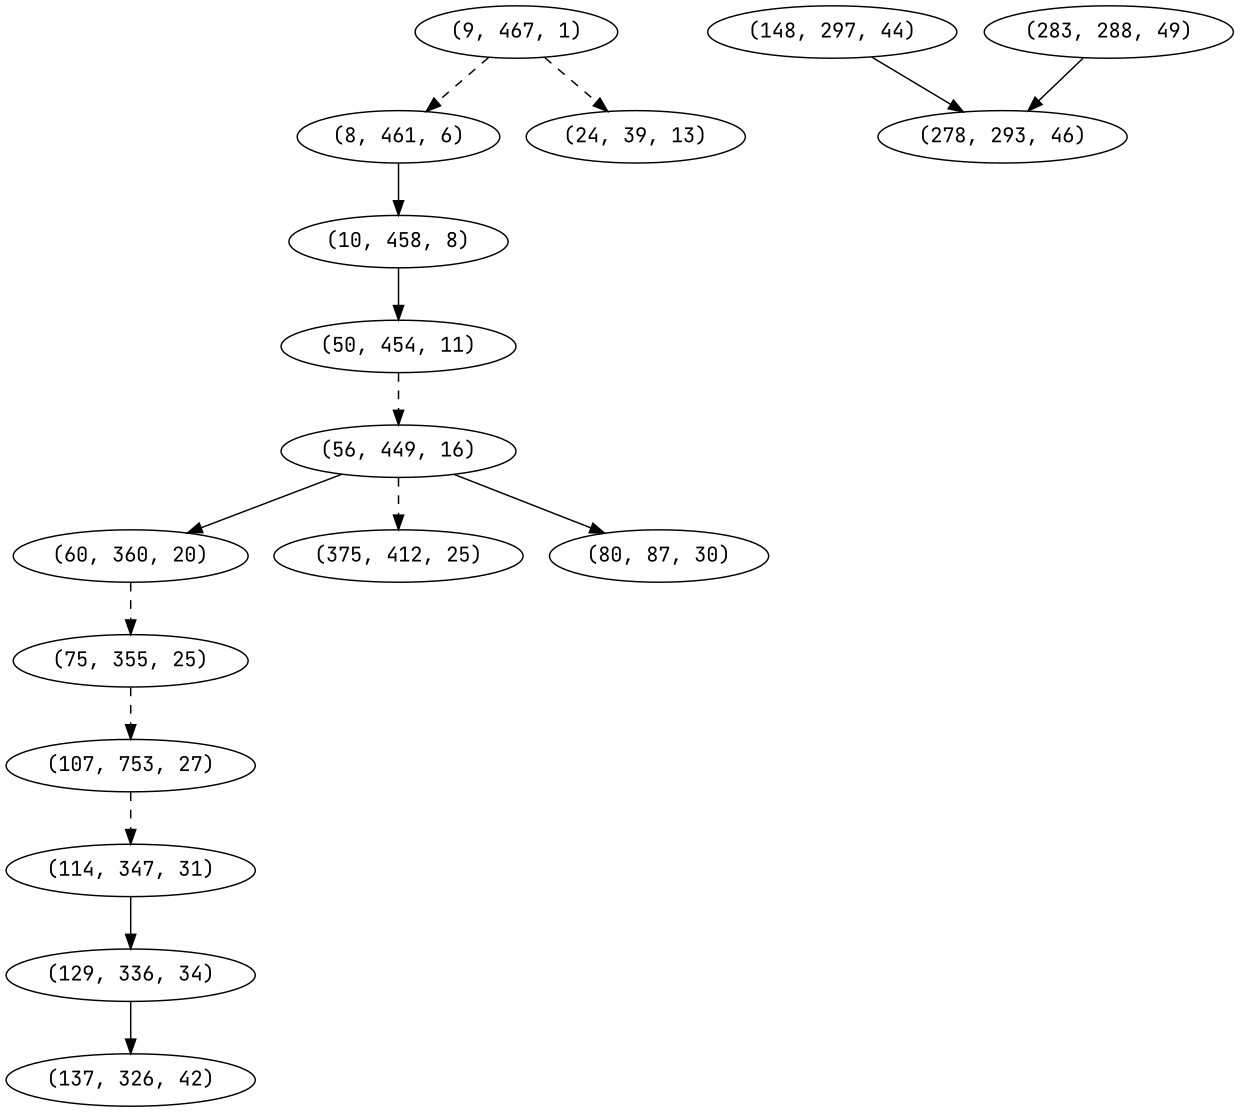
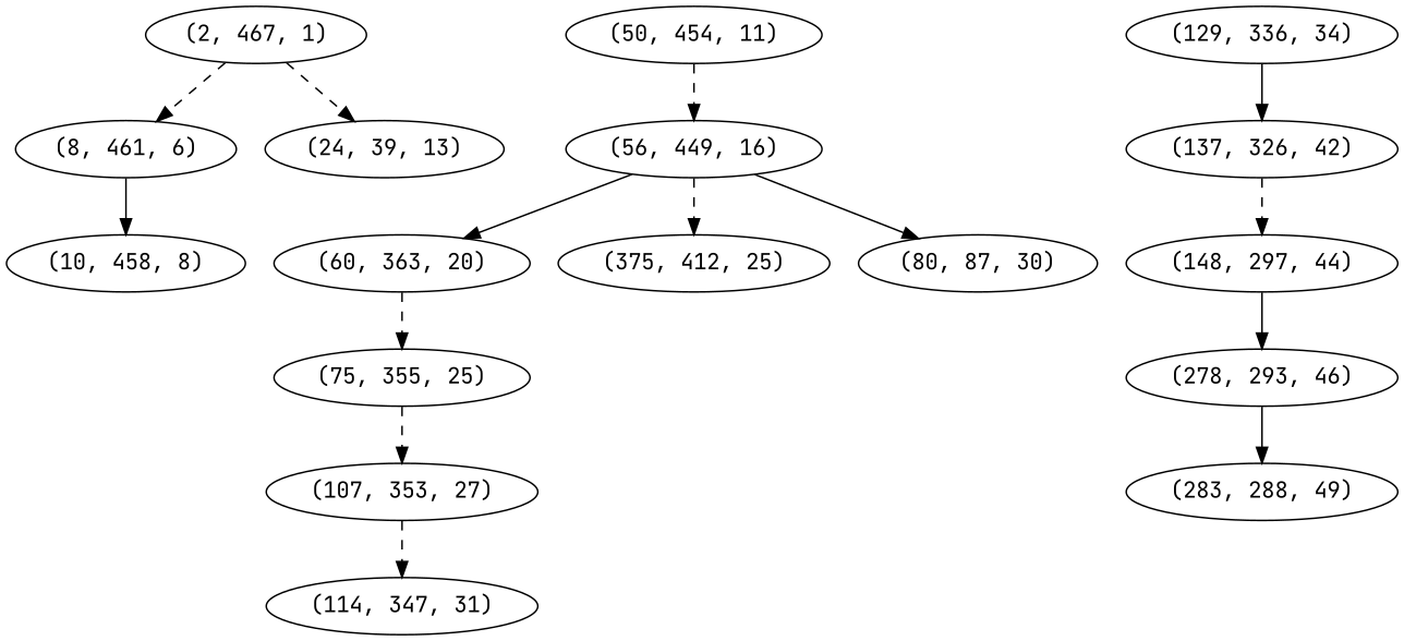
  digraph {
    fontname="JetBrains Mono"
    node [fontname="JetBrains Mono"]
    edge [fontname="JetBrains Mono" style=dashed]
-   "(2, 467, 1)" [label="(9, 467, 1)"]
+   "(2, 467, 1)"
    "(8, 461, 6)"
    "(24, 39, 13)"
    "(10, 458, 8)"
    "(50, 454, 11)"
    "(56, 449, 16)"
-   "(60, 360, 20)"
+   "(60, 360, 20)" [label="(60, 363, 20)"]
    "(375, 412, 25)"
    "(80, 87, 30)"
    "(75, 355, 25)"
-   "(107, 353, 27)" [label="(107, 753, 27)"]
+   "(107, 353, 27)"
    "(114, 347, 31)"
    "(129, 336, 34)"
    "(137, 326, 42)"
    "(148, 297, 44)"
    "(278, 293, 46)"
    "(283, 288, 49)"
    "(2, 467, 1)" -> "(8, 461, 6)"
    "(2, 467, 1)" -> "(24, 39, 13)"
    "(8, 461, 6)" -> "(10, 458, 8)" [style=solid]
-   "(10, 458, 8)" -> "(50, 454, 11)" [style=solid]
    "(50, 454, 11)" -> "(56, 449, 16)"
    "(56, 449, 16)" -> "(60, 360, 20)" [style=solid]
    "(56, 449, 16)" -> "(375, 412, 25)"
    "(56, 449, 16)" -> "(80, 87, 30)" [style=solid]
    "(60, 360, 20)" -> "(75, 355, 25)"
    "(75, 355, 25)" -> "(107, 353, 27)"
    "(107, 353, 27)" -> "(114, 347, 31)"
-   "(114, 347, 31)" -> "(129, 336, 34)" [style=solid]
    "(129, 336, 34)" -> "(137, 326, 42)" [style=solid]
+   "(137, 326, 42)" -> "(148, 297, 44)"
    "(148, 297, 44)" -> "(278, 293, 46)" [style=solid]
-   "(283, 288, 49)" -> "(278, 293, 46)" [style=solid]
+   "(278, 293, 46)" -> "(283, 288, 49)" [style=solid]
  }
